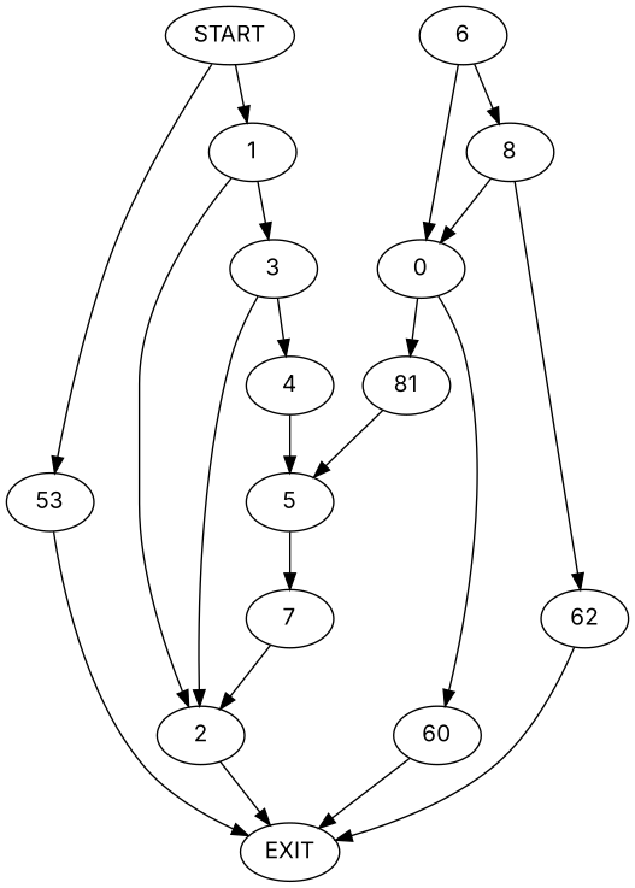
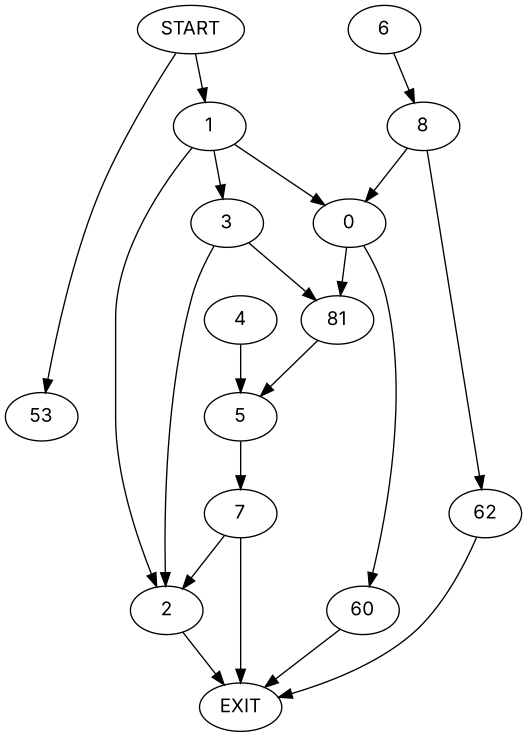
  digraph {
    fontname=Inter
    node [fontname=Inter]
    edge [fontname=Inter]
    n1 [label=START]
    1
    n3 [label=53]
    2
    3
    n6 [label=EXIT]
    4
    5
    7
    6
    8
    n12 [label=0]
    n13 [label=62]
    n14 [label=60]
    n15 [label=81]
    n1 -> 1
    n1 -> n3
    1 -> 2
    1 -> 3
-   n3 -> n6
+   7 -> n6
    2 -> n6
    3 -> 2
-   3 -> 4
+   3 -> n15
    4 -> 5
    5 -> 7
    7 -> 2
    6 -> 8
-   6 -> n12
+   1 -> n12
    8 -> n12
    8 -> n13
    n12 -> n14
    n12 -> n15
    n13 -> n6
    n14 -> n6
    n15 -> 5
  }
